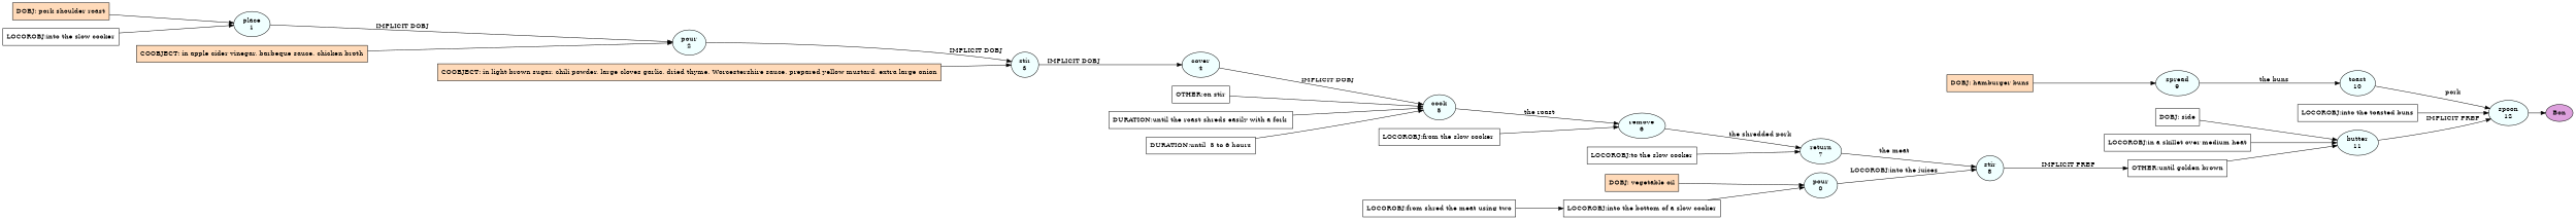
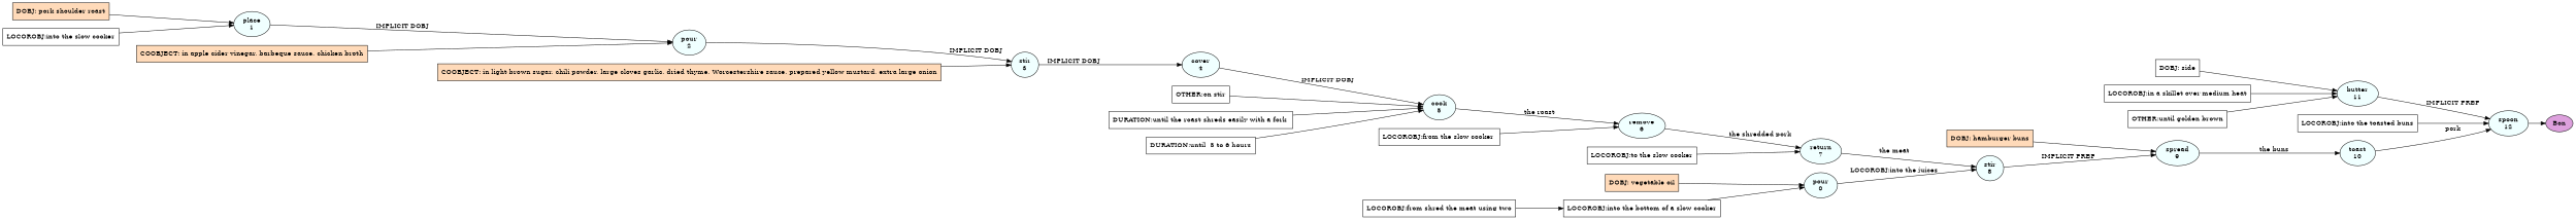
  digraph {
    rankdir=LR
    node [fillcolor=azure shape=box style=filled]
    n1 [label="pour\n0" shape=oval]
    n2 [label="stir\n8" shape=oval]
    n3 [label="spread\n9" shape=oval]
    n4 [label="place\n1" shape=oval]
    n5 [label="pour\n2" shape=oval]
    n6 [label="stir\n3" shape=oval]
    n7 [label="cover\n4" shape=oval]
    n8 [label="cook\n5" shape=oval]
    n9 [label="remove\n6" shape=oval]
    n10 [label="return\n7" shape=oval]
    n11 [label="toast\n10" shape=oval]
    n12 [label="spoon\n12" shape=oval]
    n13 [fillcolor=plum label=Bon shape=oval]
    n14 [label="butter\n11" shape=oval]
    n15 [fillcolor=white label="DOBJ: side"]
    n16 [fillcolor=white label="LOCOROBJ:in a skillet over medium heat"]
    n17 [fillcolor=white label="OTHER:until golden brown"]
    n18 [fillcolor=peachpuff label="DOBJ: vegetable oil"]
    n19 [fillcolor=white label="LOCOROBJ:into the bottom of a slow cooker"]
    n20 [fillcolor=peachpuff label="DOBJ: pork shoulder roast"]
    n21 [fillcolor=white label="LOCOROBJ:into the slow cooker"]
    n22 [fillcolor=peachpuff label="COOBJECT: in apple cider vinegar, barbeque sauce, chicken broth"]
    n23 [fillcolor=peachpuff label="COOBJECT: in light brown sugar, chili powder, large cloves garlic, dried thyme, Worcestershire sauce, prepared yellow mustard, extra large onion"]
    n24 [fillcolor=white label="OTHER:on stir"]
    n25 [fillcolor=white label="DURATION:until the roast shreds easily with a fork "]
    n26 [fillcolor=white label="DURATION:until  5 to 6 hours"]
    n27 [fillcolor=white label="LOCOROBJ:from the slow cooker "]
    n28 [fillcolor=white label="LOCOROBJ:from shred the meat using two"]
    n29 [fillcolor=white label="LOCOROBJ:to the slow cooker"]
    n30 [fillcolor=peachpuff label="DOBJ: hamburger buns"]
    n31 [fillcolor=white label="LOCOROBJ:into the toasted buns"]
    n1 -> n2 [label="LOCOROBJ:into the juices"]
-   n2 -> n17 [label="IMPLICIT PREP"]
+   n2 -> n3 [label="IMPLICIT PREP"]
    n3 -> n11 [label="the buns"]
    n4 -> n5 [label="IMPLICIT DOBJ"]
    n5 -> n6 [label="IMPLICIT DOBJ"]
    n6 -> n7 [label="IMPLICIT DOBJ"]
    n7 -> n8 [label="IMPLICIT DOBJ"]
    n8 -> n9 [label="the roast"]
    n9 -> n10 [label="the shredded pork"]
    n10 -> n2 [label="the meat"]
    n11 -> n12 [label=pork]
    n12 -> n13
    n14 -> n12 [label="IMPLICIT PREP"]
    n15 -> n14
    n16 -> n14
    n17 -> n14
    n18 -> n1
    n19 -> n1
    n20 -> n4
    n21 -> n4
    n22 -> n5
    n23 -> n6
    n24 -> n8
    n25 -> n8
    n26 -> n8
    n27 -> n9
    n28 -> n19
    n29 -> n10
    n30 -> n3
    n31 -> n12
  }
